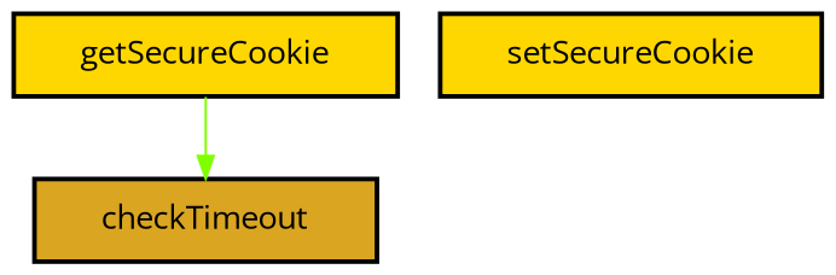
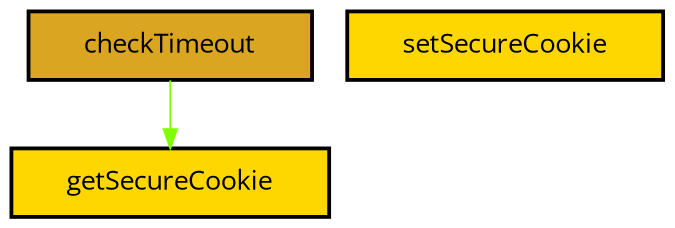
  digraph {
    fontname="Open Sans"
    node [fillcolor=gold margin="0.4,0.1" shape=box style="filled,bold" fontname="Open Sans"]
    n1 [fillcolor=goldenrod label=checkTimeout]
    n2 [label=getSecureCookie]
    n3 [label=setSecureCookie]
-   n2 -> n1 [color=chartreuse penwidth=1 fontname="Open Sans"]
+   n1 -> n2 [color=chartreuse penwidth=1 fontname="Open Sans"]
  }
